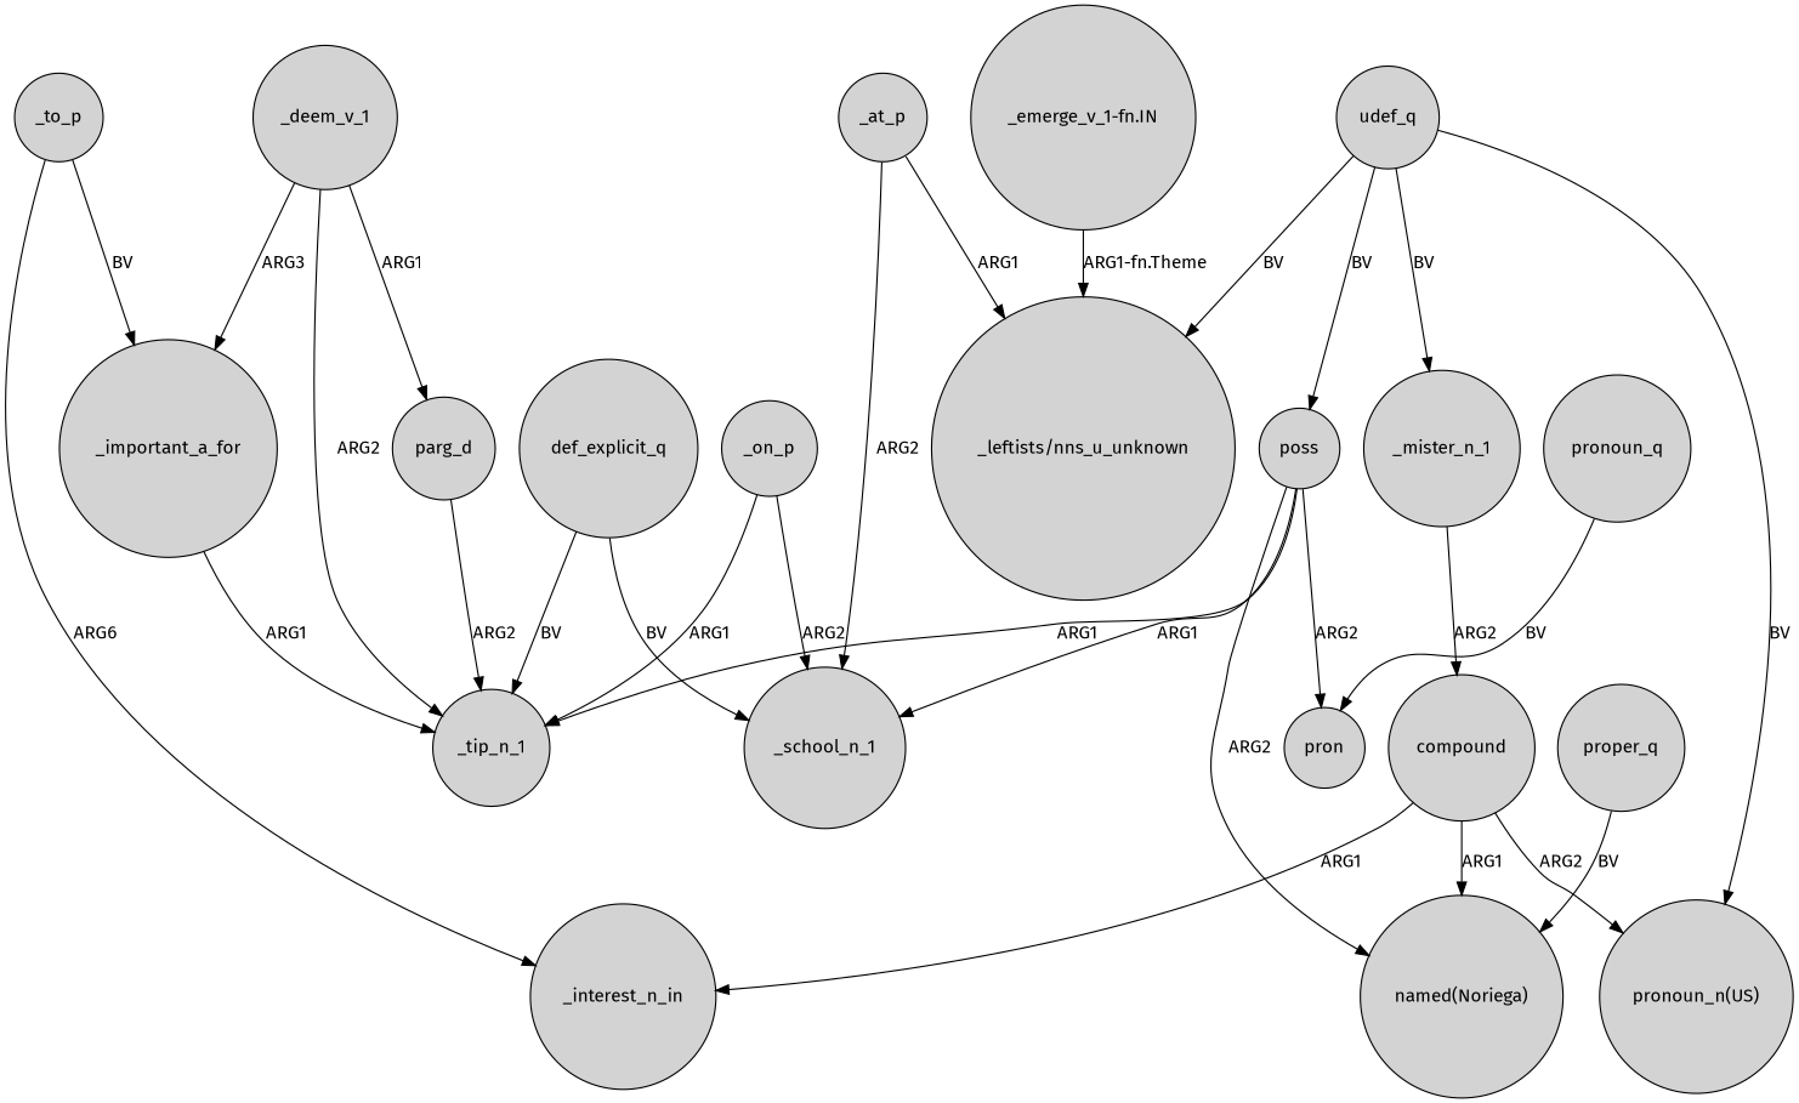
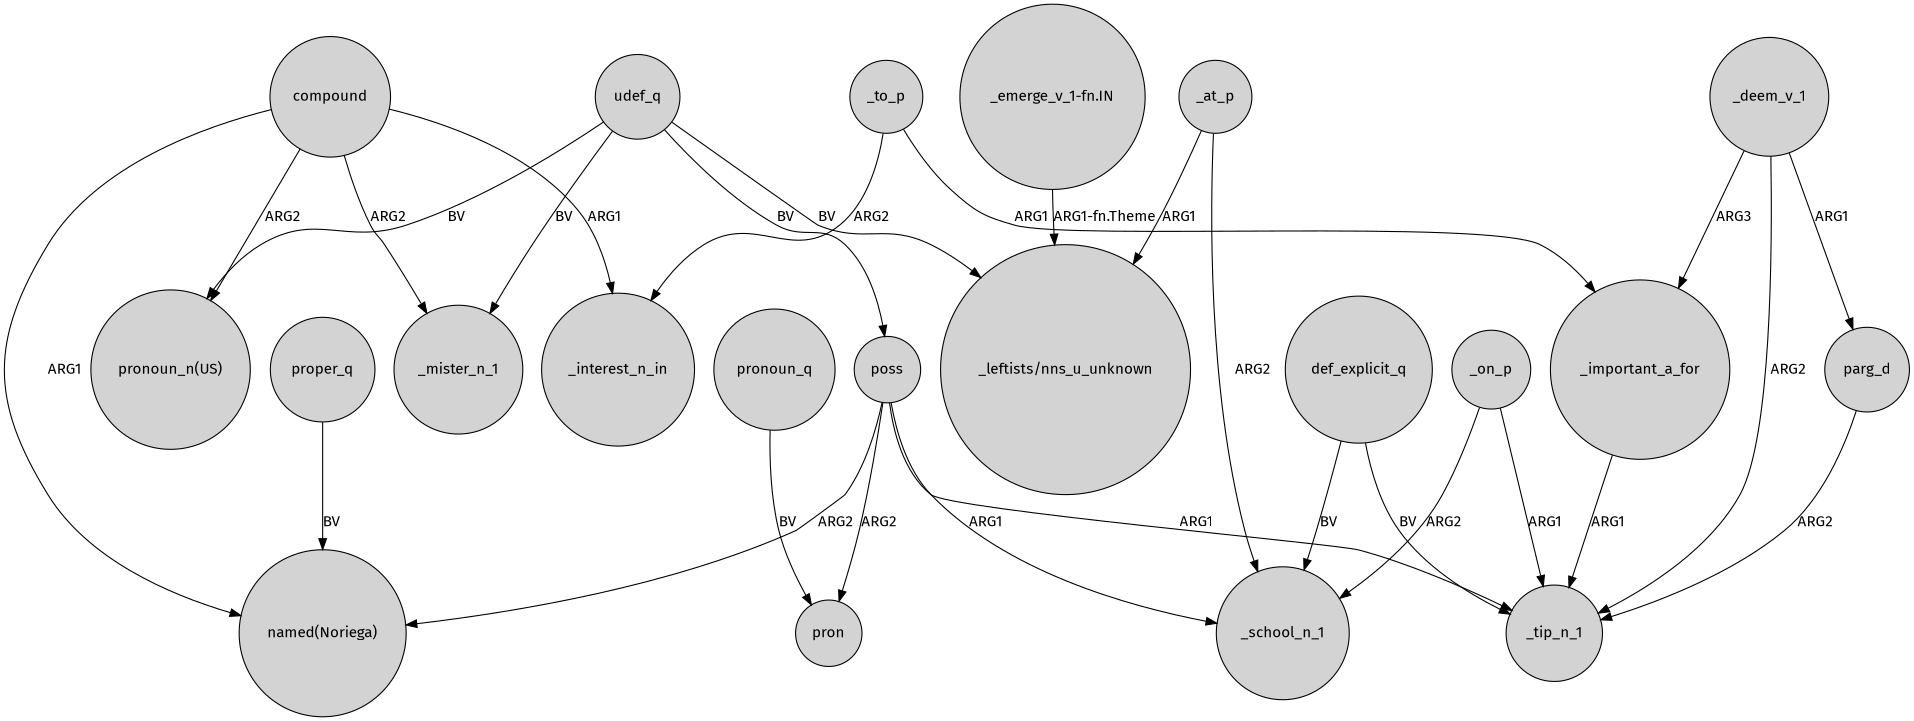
  digraph {
    fontname="Fira Sans"
    node [fontname="Fira Sans" shape=circle style=filled]
    edge [fontname="Fira Sans"]
    _at_p
    _school_n_1
    "_leftists/nns_u_unknown"
    "_emerge_v_1-fn.IN"
    udef_q
    n6 [label="pronoun_n(US)"]
    _mister_n_1
    poss
    _to_p
    _interest_n_in
    _important_a_for
    _tip_n_1
    pron
    "named(Noriega)"
    parg_d
    _deem_v_1
    compound
    _on_p
    proper_q
    pronoun_q
    def_explicit_q
    _at_p -> _school_n_1 [label=ARG2]
    _at_p -> "_leftists/nns_u_unknown" [label=ARG1]
    "_emerge_v_1-fn.IN" -> "_leftists/nns_u_unknown" [label="ARG1-fn.Theme"]
    udef_q -> "_leftists/nns_u_unknown" [label=BV]
    udef_q -> n6 [label=BV]
    udef_q -> _mister_n_1 [label=BV]
    udef_q -> poss [label=BV]
    poss -> _school_n_1 [label=ARG1]
    poss -> _tip_n_1 [label=ARG1]
    poss -> pron [label=ARG2]
    poss -> "named(Noriega)" [label=ARG2]
-   _to_p -> _interest_n_in [label=ARG6]
-   _to_p -> _important_a_for [label=BV]
+   _to_p -> _interest_n_in [label=ARG2]
+   _to_p -> _important_a_for [label=ARG1]
    _important_a_for -> _tip_n_1 [label=ARG1]
    parg_d -> _tip_n_1 [label=ARG2]
    _deem_v_1 -> _important_a_for [label=ARG3]
    _deem_v_1 -> _tip_n_1 [label=ARG2]
    _deem_v_1 -> parg_d [label=ARG1]
    compound -> n6 [label=ARG2]
-   _mister_n_1 -> compound [label=ARG2]
+   compound -> _mister_n_1 [label=ARG2]
    compound -> _interest_n_in [label=ARG1]
    compound -> "named(Noriega)" [label=ARG1]
    _on_p -> _school_n_1 [label=ARG2]
    _on_p -> _tip_n_1 [label=ARG1]
    proper_q -> "named(Noriega)" [label=BV]
    pronoun_q -> pron [label=BV]
    def_explicit_q -> _school_n_1 [label=BV]
    def_explicit_q -> _tip_n_1 [label=BV]
  }
